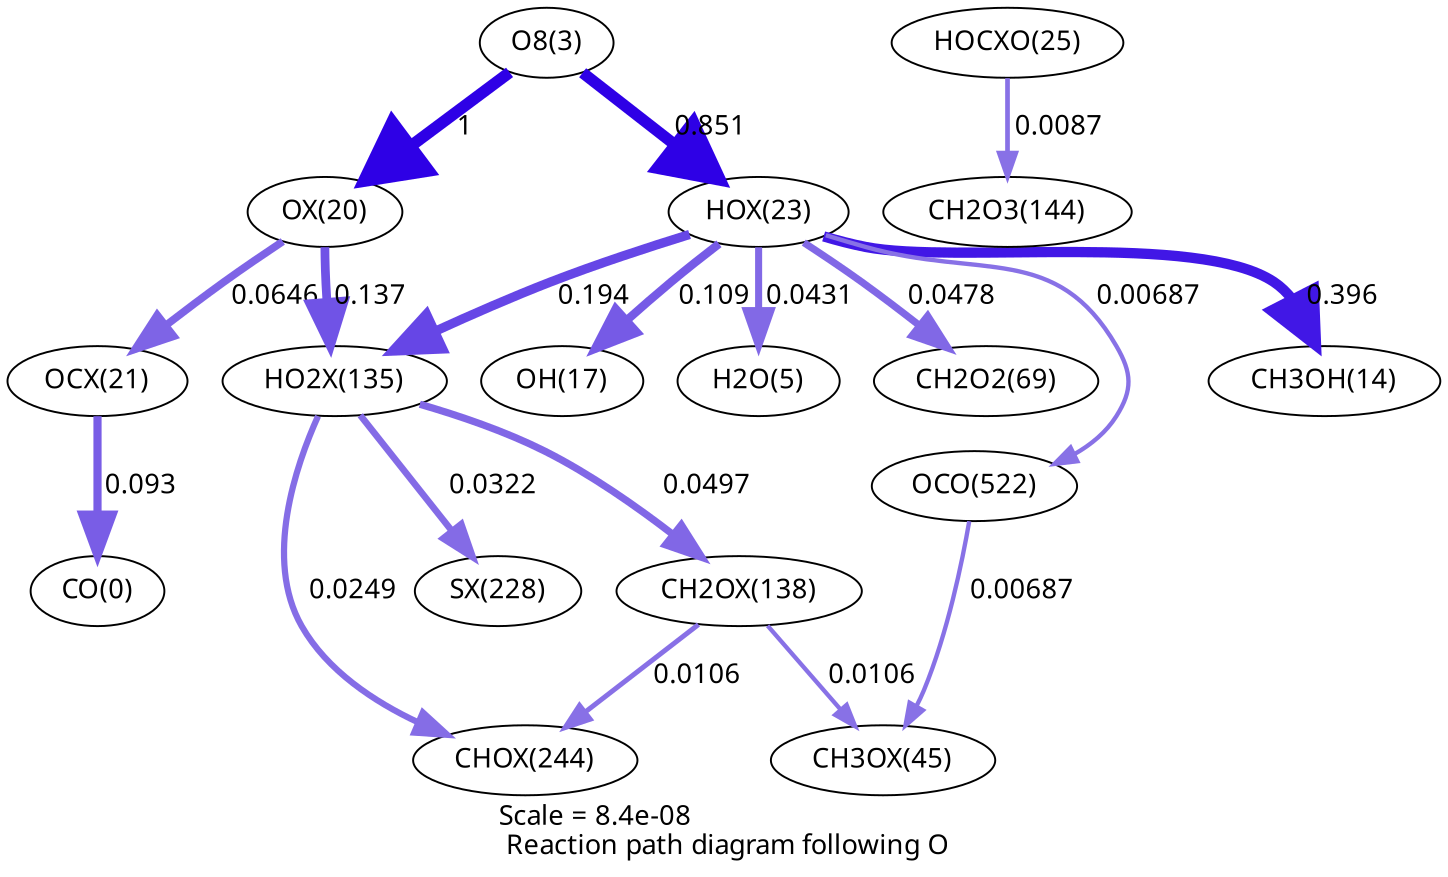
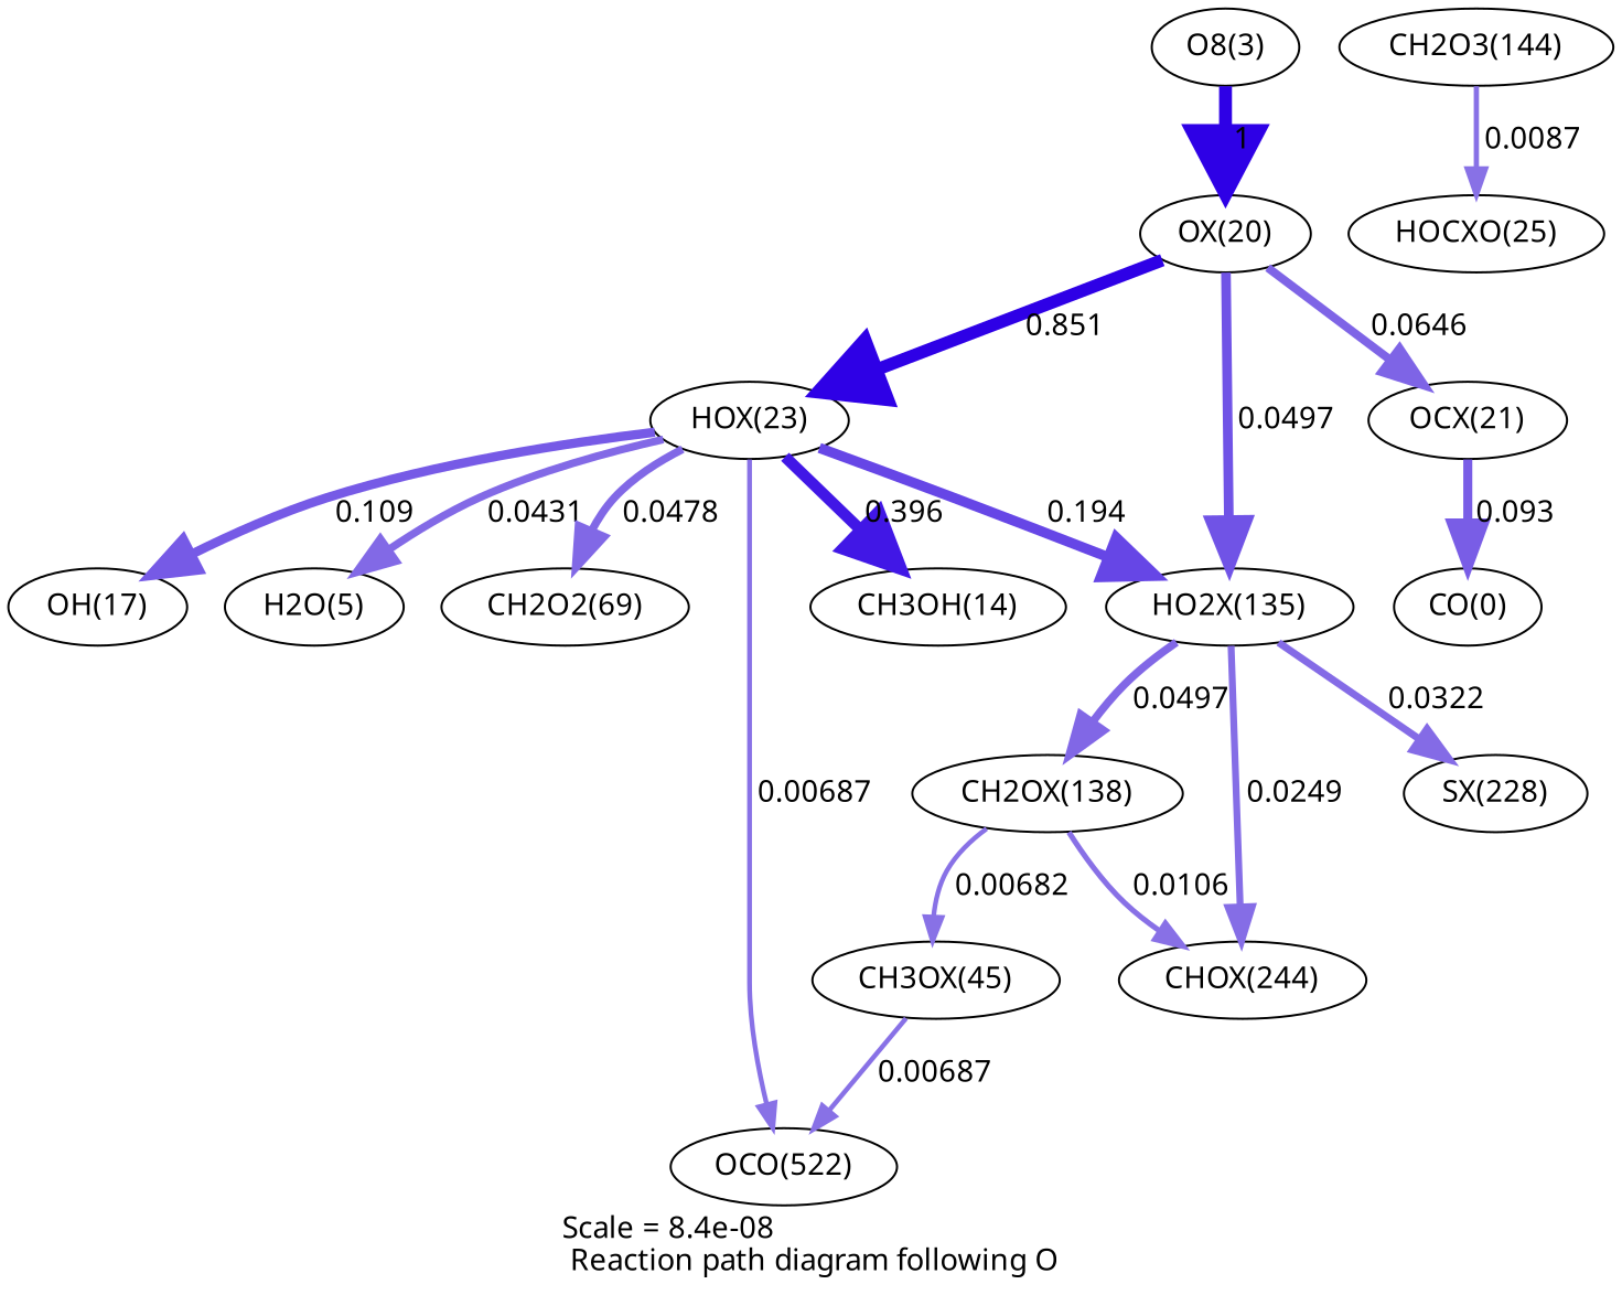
  digraph {
    fontname="Noto Sans"
    label="Scale = 8.4e-08\l Reaction path diagram following O"
    node [fontname="Noto Sans"]
    edge [arrowsize=1.12 color="0.7, 0.507, 0.9" fontname="Noto Sans" penwidth=2.24]
    n1 [label="O8(3)"]
    n2 [label="OX(20)"]
    n3 [label="HOX(23)"]
    n4 [label="OCX(21)"]
    n5 [label="HO2X(135)"]
    n6 [label="CH3OH(14)"]
    n7 [label="OH(17)"]
    n8 [label="H2O(5)"]
    n9 [label="CH2O2(69)"]
    n10 [label="OCO(522)"]
    n11 [label="CO(0)"]
    n12 [label="SX(228)"]
    n13 [label="CH2OX(138)"]
    n14 [label="CHOX(244)"]
    n15 [label="CH3OX(45)"]
    n16 [label="HOCXO(25)"]
    n17 [label="CH2O3(144)"]
    n1 -> n2 [arrowsize=3 color="0.7, 1.5, 0.9" label=" 1" penwidth=6]
-   n1 -> n3 [arrowsize=2.94 color="0.7, 1.35, 0.9" label=" 0.851" penwidth=5.88]
+   n2 -> n3 [arrowsize=2.94 color="0.7, 1.35, 0.9" label=" 0.851" penwidth=5.88]
    n2 -> n4 [arrowsize=1.97 color="0.7, 0.565, 0.9" label=" 0.0646" penwidth=3.93]
-   n2 -> n5 [arrowsize=2.25 color="0.7, 0.637, 0.9" label=" 0.137" penwidth=4.5]
+   n2 -> n5 [arrowsize=2.25 color="0.7, 0.637, 0.9" label=" 0.0497" penwidth=4.5]
    n3 -> n5 [arrowsize=2.38 color="0.7, 0.694, 0.9" label=" 0.194" penwidth=4.76]
    n3 -> n6 [arrowsize=2.65 color="0.7, 0.896, 0.9" label=" 0.396" penwidth=5.3]
    n3 -> n7 [arrowsize=2.16 color="0.7, 0.609, 0.9" label=" 0.109" penwidth=4.32]
    n3 -> n8 [arrowsize=1.81 color="0.7, 0.543, 0.9" label=" 0.0431" penwidth=3.63]
    n3 -> n9 [arrowsize=1.85 color="0.7, 0.548, 0.9" label=" 0.0478" penwidth=3.7]
    n3 -> n10 [label=" 0.00687"]
    n4 -> n11 [arrowsize=2.1 color="0.7, 0.593, 0.9" label=" 0.093" penwidth=4.21]
    n5 -> n12 [arrowsize=1.7 color="0.7, 0.532, 0.9" label=" 0.0322" penwidth=3.41]
    n5 -> n13 [arrowsize=1.87 color="0.7, 0.55, 0.9" label=" 0.0497" penwidth=3.73]
    n5 -> n14 [arrowsize=1.61 color="0.7, 0.525, 0.9" label=" 0.0249" penwidth=3.21]
    n13 -> n14 [arrowsize=1.28 color="0.7, 0.511, 0.9" label=" 0.0106" penwidth=2.56]
-   n13 -> n15 [label=" 0.0106" penwidth=2.23]
-   n10 -> n15 [label=" 0.00687"]
-   n16 -> n17 [arrowsize=1.21 color="0.7, 0.509, 0.9" label=" 0.0087" penwidth=2.42]
+   n13 -> n15 [label=" 0.00682" penwidth=2.23]
+   n15 -> n10 [label=" 0.00687"]
+   n17 -> n16 [arrowsize=1.21 color="0.7, 0.509, 0.9" label=" 0.0087" penwidth=2.42]
  }
